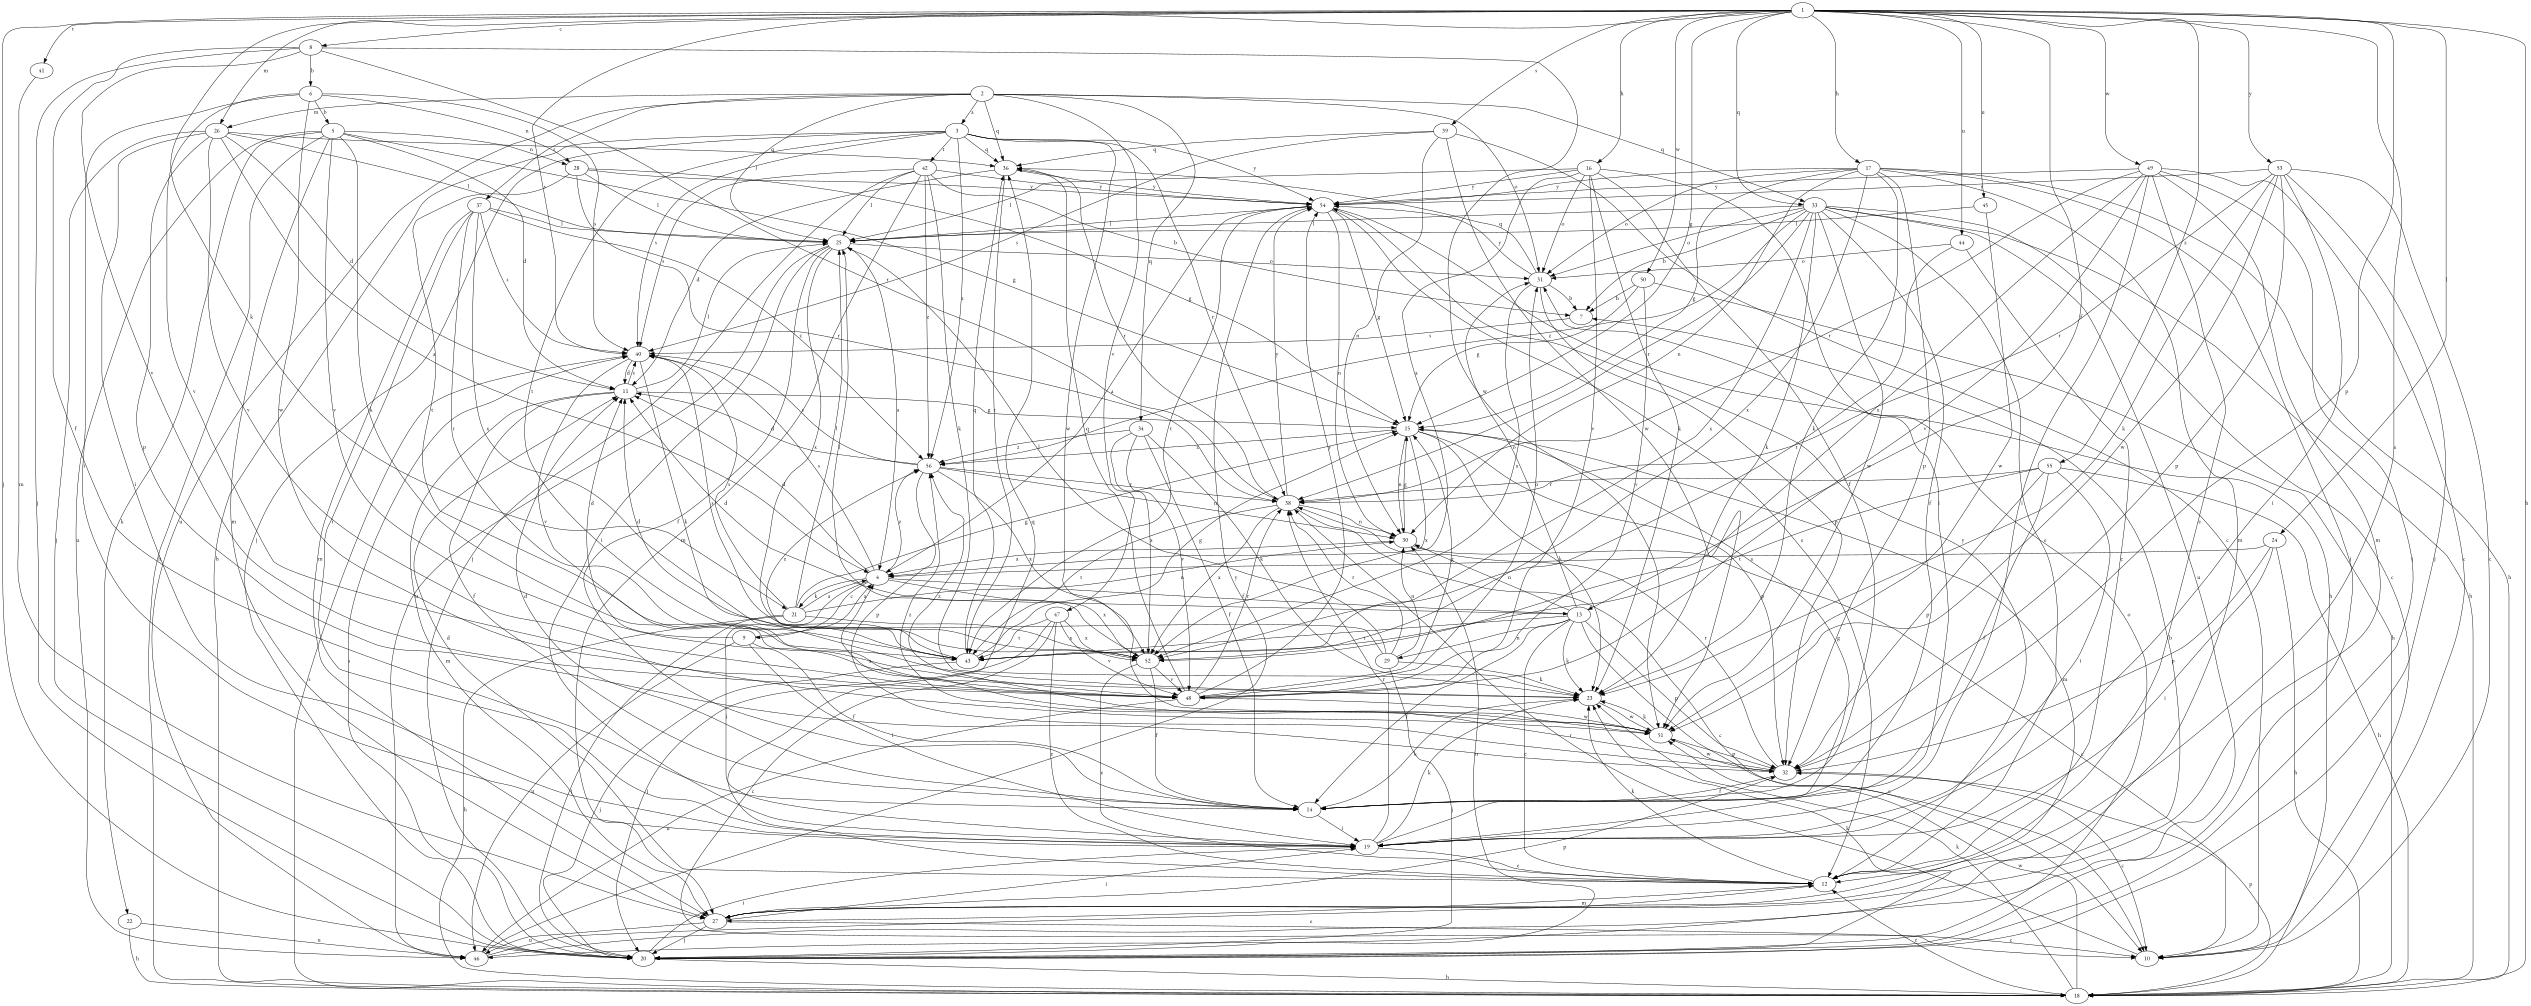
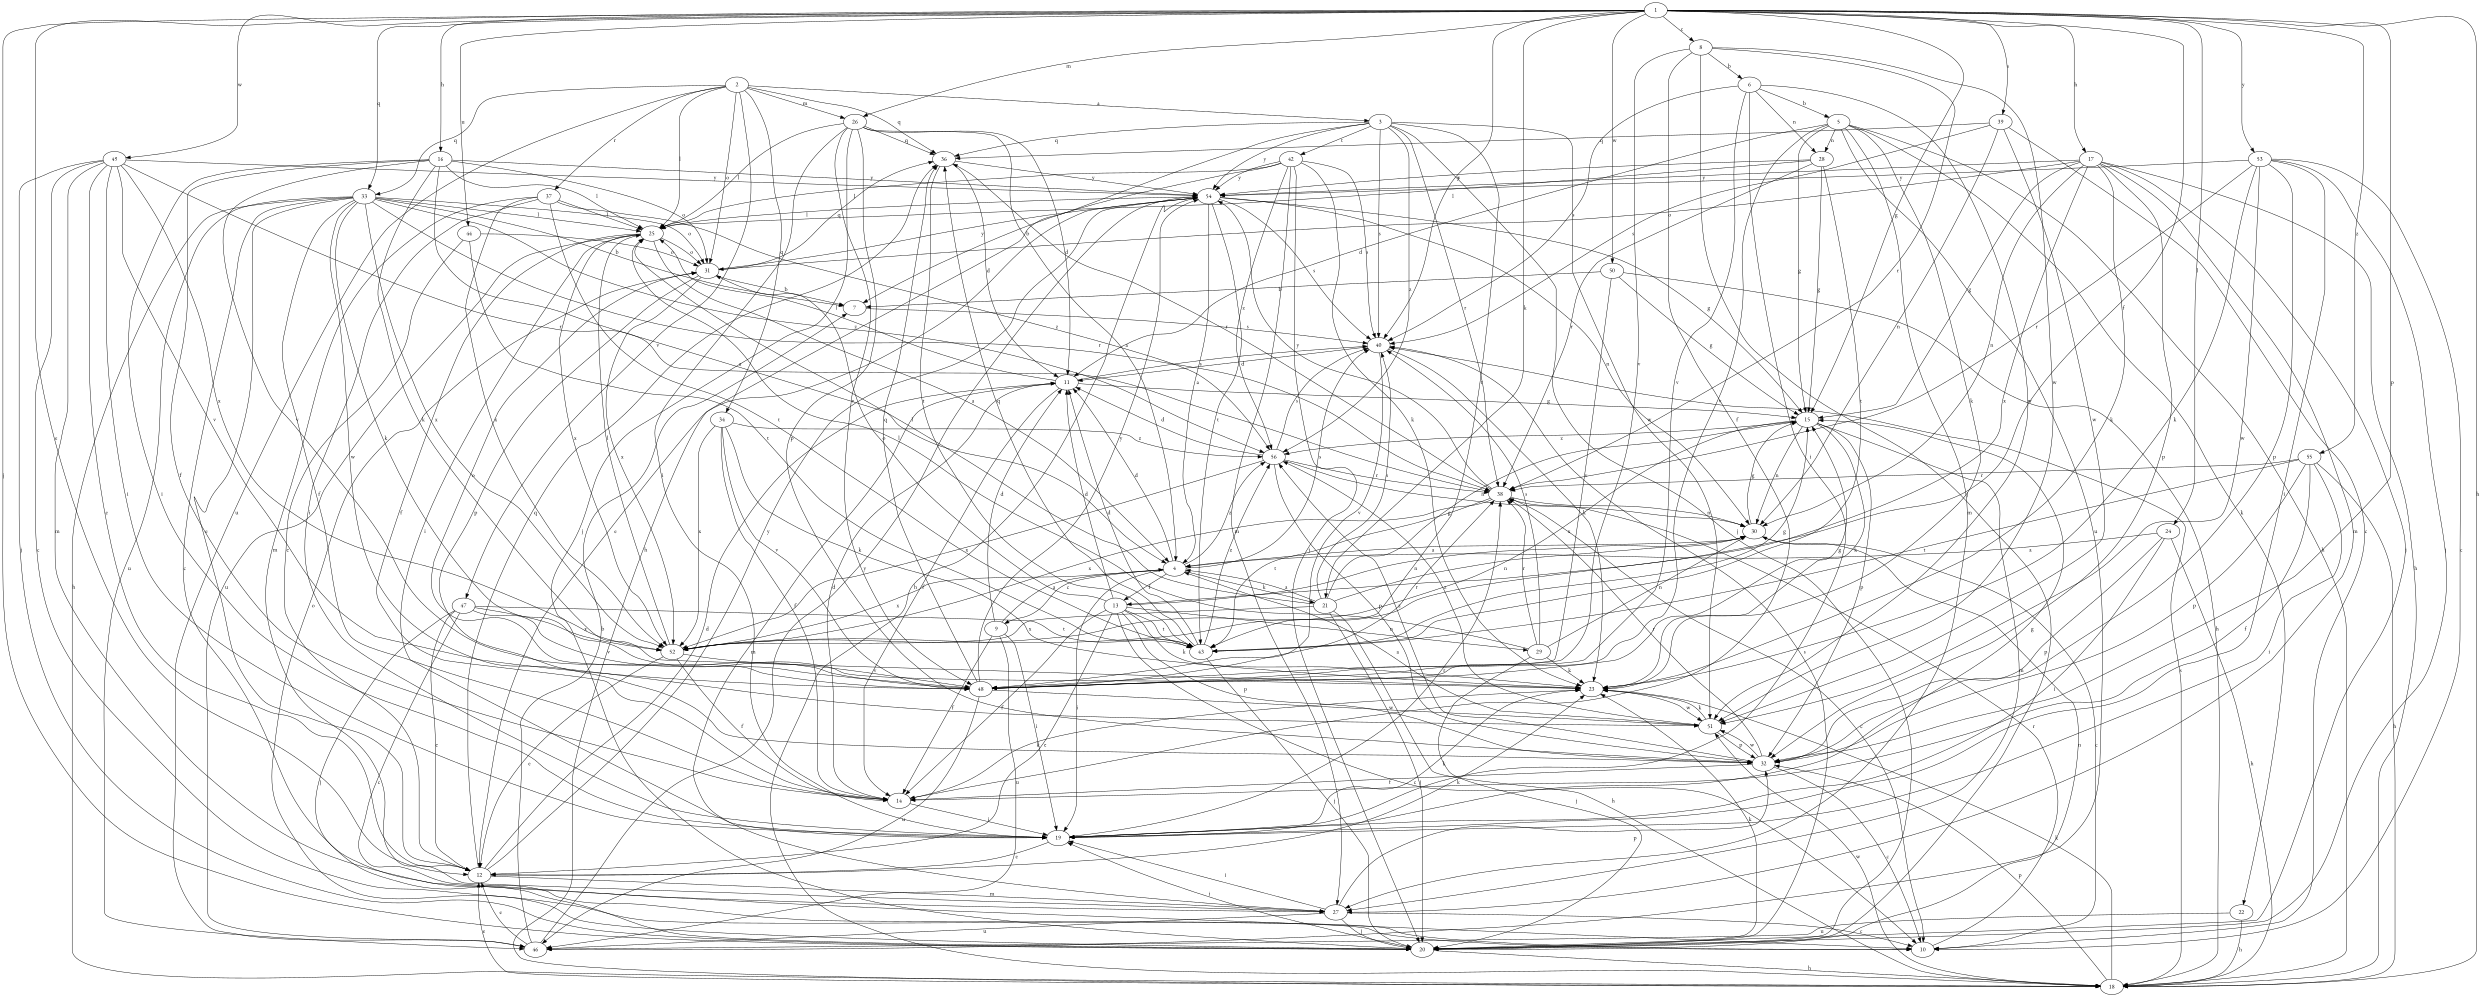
  strict digraph {
    fontname="EB Garamond"
    node [fontname="EB Garamond"]
    edge [fontname="EB Garamond"]
    2
    3
    25
    26
    31
    33
    46
    47
    36
    34
    37
    51
    54
    42
    38
    40
    43
    56
    18
    20
    4
    14
    19
    52
    11
    48
    32
    7
    23
    10
    12
    27
    30
    15
    9
    21
    13
    29
    16
    24
    6
    5
    28
    22
    8
    50
    1
    39
    49
    53
    44
    55
    17
-   45
-   41
    2 -> 3 [label=a]
    2 -> 25 [label=l]
    2 -> 26 [label=m]
    2 -> 31 [label=o]
    2 -> 33 [label=q]
    2 -> 46 [label=u]
    2 -> 47 [label=v]
    2 -> 36 [label=q]
    2 -> 34 [label=q]
    2 -> 37 [label=r]
    3 -> 36 [label=q]
    3 -> 51 [label=w]
    3 -> 54 [label=y]
    3 -> 42 [label=t]
    3 -> 38 [label=r]
    3 -> 40 [label=s]
    3 -> 43 [label=t]
    3 -> 56 [label=z]
    3 -> 18 [label=h]
    3 -> 20 [label=j]
    25 -> 31 [label=o]
    25 -> 46 [label=u]
    25 -> 4 [label=a]
    25 -> 14 [label=f]
    25 -> 19 [label=i]
    25 -> 52 [label=x]
    26 -> 25 [label=l]
    26 -> 36 [label=q]
    26 -> 20 [label=j]
    26 -> 4 [label=a]
    26 -> 19 [label=i]
    26 -> 11 [label=d]
    26 -> 48 [label=v]
    26 -> 32 [label=p]
    31 -> 36 [label=q]
    31 -> 54 [label=y]
    31 -> 52 [label=x]
    31 -> 32 [label=p]
    31 -> 7 [label=b]
    33 -> 25 [label=l]
    33 -> 31 [label=o]
    33 -> 46 [label=u]
    33 -> 51 [label=w]
    33 -> 38 [label=r]
    33 -> 56 [label=z]
    33 -> 18 [label=h]
    33 -> 14 [label=f]
    33 -> 52 [label=x]
    33 -> 7 [label=b]
    33 -> 23 [label=k]
    33 -> 10 [label=c]
    33 -> 12 [label=e]
    46 -> 54 [label=y]
    46 -> 7 [label=b]
    46 -> 12 [label=e]
    47 -> 43 [label=t]
    47 -> 20 [label=j]
    47 -> 52 [label=x]
    47 -> 48 [label=v]
    47 -> 10 [label=c]
    47 -> 12 [label=e]
    36 -> 54 [label=y]
    36 -> 43 [label=t]
    36 -> 11 [label=d]
    34 -> 56 [label=z]
    34 -> 14 [label=f]
    34 -> 52 [label=x]
    34 -> 48 [label=v]
    34 -> 23 [label=k]
    37 -> 25 [label=l]
    37 -> 43 [label=t]
    37 -> 56 [label=z]
    37 -> 19 [label=i]
    37 -> 52 [label=x]
    37 -> 27 [label=m]
    51 -> 56 [label=z]
    51 -> 4 [label=a]
    51 -> 32 [label=p]
    51 -> 23 [label=k]
    54 -> 25 [label=l]
-   37 -> 40 [label=s]
+   54 -> 40 [label=s]
    54 -> 43 [label=t]
    54 -> 18 [label=h]
    54 -> 4 [label=a]
    54 -> 12 [label=e]
    54 -> 30 [label=n]
    54 -> 15 [label=g]
    42 -> 25 [label=l]
    42 -> 54 [label=y]
    42 -> 40 [label=s]
    42 -> 56 [label=z]
    42 -> 20 [label=j]
    42 -> 7 [label=b]
    42 -> 23 [label=k]
    42 -> 27 [label=m]
    38 -> 36 [label=r]
    38 -> 54 [label=y]
    38 -> 43 [label=t]
    38 -> 52 [label=x]
    38 -> 10 [label=c]
    38 -> 30 [label=n]
    40 -> 11 [label=d]
    40 -> 48 [label=v]
    40 -> 23 [label=k]
    43 -> 36 [label=q]
    43 -> 56 [label=z]
    43 -> 20 [label=j]
    43 -> 11 [label=d]
    43 -> 15 [label=g]
    56 -> 38 [label=r]
    56 -> 40 [label=s]
    56 -> 52 [label=x]
    56 -> 11 [label=d]
    56 -> 32 [label=p]
    56 -> 30 [label=n]
    18 -> 51 [label=w]
    18 -> 40 [label=s]
    18 -> 32 [label=p]
    18 -> 23 [label=k]
    18 -> 12 [label=e]
    20 -> 31 [label=o]
    20 -> 40 [label=s]
    20 -> 18 [label=h]
    20 -> 19 [label=i]
    20 -> 23 [label=k]
    20 -> 30 [label=n]
    4 -> 40 [label=s]
    4 -> 56 [label=z]
    4 -> 19 [label=i]
    4 -> 52 [label=x]
    4 -> 11 [label=d]
    4 -> 9 [label=c]
    4 -> 21 [label=k]
    4 -> 13 [label=f]
    14 -> 19 [label=i]
    14 -> 11 [label=d]
    14 -> 23 [label=k]
    19 -> 38 [label=r]
    19 -> 23 [label=k]
    19 -> 12 [label=e]
    19 -> 15 [label=g]
    52 -> 25 [label=l]
    52 -> 14 [label=f]
    52 -> 48 [label=v]
    52 -> 12 [label=e]
    11 -> 25 [label=l]
    11 -> 40 [label=s]
    11 -> 14 [label=f]
    11 -> 27 [label=m]
    11 -> 15 [label=g]
    48 -> 31 [label=o]
    48 -> 46 [label=u]
    48 -> 36 [label=q]
    48 -> 51 [label=w]
    48 -> 54 [label=y]
    48 -> 38 [label=r]
    48 -> 15 [label=g]
    32 -> 51 [label=w]
    32 -> 38 [label=r]
    32 -> 56 [label=z]
    32 -> 14 [label=f]
    32 -> 10 [label=c]
    7 -> 40 [label=s]
    23 -> 51 [label=w]
    10 -> 38 [label=r]
    12 -> 36 [label=q]
    12 -> 54 [label=y]
    12 -> 11 [label=d]
    12 -> 23 [label=k]
    12 -> 27 [label=m]
    27 -> 46 [label=u]
    27 -> 20 [label=j]
    27 -> 19 [label=i]
    27 -> 32 [label=p]
    27 -> 10 [label=c]
    30 -> 4 [label=a]
    30 -> 10 [label=c]
    30 -> 15 [label=g]
    15 -> 56 [label=z]
    15 -> 52 [label=x]
    15 -> 32 [label=p]
    15 -> 23 [label=k]
    15 -> 27 [label=m]
    15 -> 30 [label=n]
    9 -> 46 [label=u]
    9 -> 4 [label=a]
    9 -> 14 [label=f]
    9 -> 19 [label=i]
    9 -> 11 [label=d]
    21 -> 25 [label=l]
    21 -> 40 [label=s]
    21 -> 18 [label=h]
    21 -> 20 [label=j]
    21 -> 4 [label=a]
    21 -> 52 [label=x]
    21 -> 30 [label=n]
    21 -> 15 [label=g]
    13 -> 31 [label=o]
    13 -> 43 [label=t]
    13 -> 14 [label=f]
    13 -> 11 [label=d]
    13 -> 32 [label=p]
    13 -> 23 [label=k]
    13 -> 10 [label=c]
    13 -> 12 [label=e]
    13 -> 30 [label=n]
    13 -> 29 [label=n]
    29 -> 25 [label=l]
    29 -> 38 [label=r]
    29 -> 40 [label=s]
    29 -> 20 [label=j]
    29 -> 23 [label=k]
    29 -> 30 [label=n]
    16 -> 25 [label=l]
    16 -> 31 [label=o]
    16 -> 54 [label=y]
    16 -> 4 [label=a]
    16 -> 14 [label=f]
    16 -> 19 [label=i]
    16 -> 48 [label=v]
    16 -> 23 [label=k]
    24 -> 18 [label=h]
    24 -> 4 [label=a]
    24 -> 19 [label=i]
    24 -> 32 [label=p]
    6 -> 51 [label=w]
    6 -> 40 [label=s]
    6 -> 19 [label=i]
    6 -> 48 [label=v]
    6 -> 5 [label=b]
    6 -> 28 [label=n]
    5 -> 46 [label=u]
    5 -> 18 [label=h]
    5 -> 11 [label=d]
    5 -> 48 [label=v]
    5 -> 23 [label=k]
    5 -> 27 [label=m]
    5 -> 15 [label=g]
    5 -> 28 [label=n]
    5 -> 22 [label=k]
    28 -> 25 [label=l]
    28 -> 54 [label=y]
    28 -> 38 [label=r]
    28 -> 43 [label=t]
    28 -> 15 [label=g]
    22 -> 46 [label=u]
    22 -> 18 [label=h]
    8 -> 51 [label=w]
    8 -> 38 [label=r]
    8 -> 20 [label=j]
    8 -> 14 [label=f]
    8 -> 48 [label=v]
    8 -> 6 [label=b]
    50 -> 18 [label=h]
    50 -> 48 [label=v]
    50 -> 7 [label=b]
    50 -> 15 [label=g]
    1 -> 26 [label=m]
    1 -> 33 [label=q]
    1 -> 40 [label=s]
    1 -> 18 [label=h]
    1 -> 20 [label=j]
    1 -> 32 [label=p]
    1 -> 12 [label=e]
    1 -> 15 [label=g]
    1 -> 21 [label=k]
    1 -> 13 [label=f]
    1 -> 16 [label=h]
    1 -> 24 [label=l]
    1 -> 8 [label=c]
    1 -> 50 [label=w]
    1 -> 39 [label=s]
    1 -> 49 [label=w]
    1 -> 53 [label=y]
    1 -> 44 [label=u]
    1 -> 55 [label=z]
    1 -> 17 [label=h]
-   1 -> 45 [label=u]
-   1 -> 41 [label=t]
    39 -> 36 [label=q]
    39 -> 51 [label=w]
    39 -> 40 [label=s]
    39 -> 10 [label=c]
    39 -> 30 [label=n]
    49 -> 54 [label=y]
    49 -> 38 [label=r]
    49 -> 20 [label=j]
    49 -> 19 [label=i]
    49 -> 52 [label=x]
    49 -> 48 [label=v]
    49 -> 10 [label=c]
    49 -> 12 [label=e]
    49 -> 27 [label=m]
    53 -> 51 [label=w]
    53 -> 54 [label=y]
    53 -> 38 [label=r]
    53 -> 20 [label=j]
    53 -> 19 [label=i]
    53 -> 32 [label=p]
    53 -> 23 [label=k]
    53 -> 10 [label=c]
    44 -> 31 [label=o]
    44 -> 43 [label=t]
    44 -> 12 [label=e]
    55 -> 38 [label=r]
    55 -> 43 [label=t]
    55 -> 18 [label=h]
    55 -> 14 [label=f]
    55 -> 19 [label=i]
    55 -> 32 [label=p]
    17 -> 31 [label=o]
    17 -> 54 [label=y]
    17 -> 18 [label=h]
    17 -> 20 [label=j]
    17 -> 52 [label=x]
    17 -> 32 [label=p]
    17 -> 23 [label=k]
    17 -> 27 [label=m]
    17 -> 30 [label=n]
    17 -> 15 [label=g]
-   45 -> 25 [label=l]
-   45 -> 51 [label=w]
-   41 -> 27 [label=m]
  }
